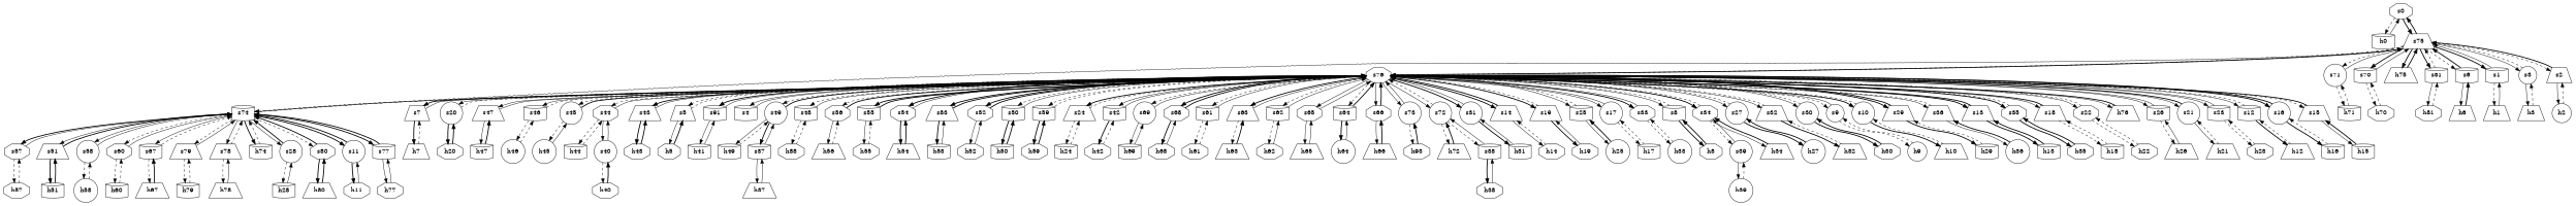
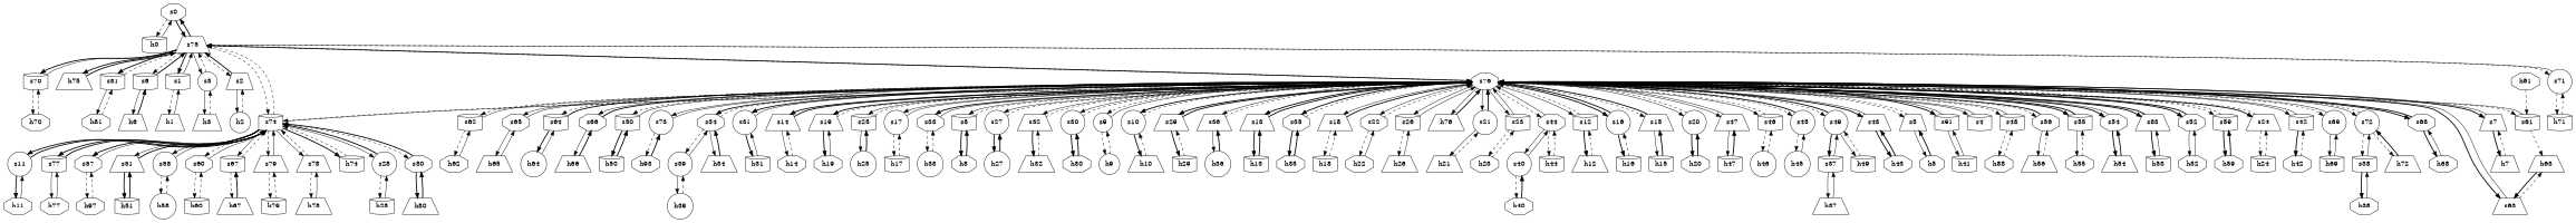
  strict digraph {
    node [shape=cylinder type=switch]
    edge [capacity="1Gbps" cost=1 dst_port=1 src_port=1 style=dashed]
    s0 [shape=octagon]
    h0 [ip="111.0.0.0" mac="00:00:00:00:0:0" type=host]
    s75 [shape=trapezium]
    s76 [shape=octagon]
    s74
    s71 [shape=circle]
    s70
    h75 [ip="111.0.75.75" mac="00:00:00:00:75:75" shape=trapezium type=host]
    s81
    s6
    s1
    s3 [shape=circle]
    s2 [shape=trapezium]
    s7 [shape=trapezium]
    s20 [shape=circle]
    s47 [shape=trapezium]
    s46
    s45 [shape=circle]
    s44 [shape=octagon]
    s43 [shape=trapezium]
    s5 [shape=trapezium]
    n22 [label=s91]
    s4
    s49 [shape=circle]
    s48
    s56 [shape=octagon]
    s55
    s54 [shape=octagon]
    n29 [label=s83 shape=trapezium]
    s52 [shape=octagon]
    s50
    s59
    s24 [shape=trapezium]
    s42
    s69 [shape=circle]
    s68 [shape=octagon]
    s61
    s63 [shape=trapezium]
    s62
    s65 [shape=octagon]
    s64
    s66 [shape=octagon]
    s73 [shape=circle]
    s72 [shape=circle]
    s31 [shape=circle]
    s14 [shape=trapezium]
    s19 [shape=trapezium]
    s25
    s17 [shape=circle]
    s33 [shape=octagon]
    s8
    s34 [shape=octagon]
    s27 [shape=circle]
    s32 [shape=trapezium]
    s30 [shape=circle]
    s9 [shape=circle]
    s10 [shape=circle]
    s29 [shape=trapezium]
    s36 [shape=trapezium]
    s13 [shape=trapezium]
    s35 [shape=octagon]
    s18 [shape=trapezium]
    s22 [shape=octagon]
    h76 [ip="111.0.76.76" mac="00:00:00:00:76:76" shape=trapezium type=host]
    s26
    s21 [shape=circle]
    s23
    s12
    s16 [shape=circle]
    s15 [shape=trapezium]
    s57 [shape=octagon]
    s51 [shape=trapezium]
    s58 [shape=circle]
    s60 [shape=octagon]
    s67
    s79 [shape=trapezium]
    s78 [shape=trapezium]
    h74 [ip="111.0.74.74" mac="00:00:00:00:74:74" type=host]
    s28 [shape=circle]
    s80 [shape=octagon]
    s11 [shape=circle]
    s77
    h71 [ip="111.0.71.71" mac="00:00:00:00:71:71" type=host]
    h70 [ip="111.0.70.70" mac="00:00:00:00:70:70" shape=octagon type=host]
    h81 [ip="111.0.81.81" mac="00:00:00:00:81:81" shape=octagon type=host]
    h6 [ip="111.0.6.6" mac="00:00:00:00:6:6" shape=trapezium type=host]
    h1 [ip="111.0.1.1" mac="00:00:00:00:1:1" shape=trapezium type=host]
    h3 [ip="111.0.3.3" mac="00:00:00:00:3:3" shape=trapezium type=host]
    h2 [ip="111.0.2.2" mac="00:00:00:00:2:2" shape=circle type=host]
    h7 [ip="111.0.7.7" mac="00:00:00:00:7:7" shape=trapezium type=host]
    h20 [ip="111.0.20.20" mac="00:00:00:00:20:20" shape=octagon type=host]
    h47 [ip="111.0.47.47" mac="00:00:00:00:47:47" type=host]
    h46 [ip="111.0.46.46" mac="00:00:00:00:46:46" shape=circle type=host]
    h45 [ip="111.0.45.45" mac="00:00:00:00:45:45" shape=circle type=host]
    h44 [ip="111.0.44.44" mac="00:00:00:00:44:44" type=host]
    s40 [shape=circle]
    h43 [ip="111.0.43.43" mac="00:00:00:00:43:43" shape=octagon type=host]
    h5 [ip="111.0.5.5" mac="00:00:00:00:5:5" shape=octagon type=host]
    h41 [ip="111.0.41.41" mac="00:00:00:00:41:41" type=host]
    h49 [ip="111.0.49.49" mac="00:00:00:00:49:49" type=host]
    s37
    n102 [ip="111.0.48.48" label=h88 mac="00:00:00:00:48:48" shape=octagon type=host]
    h56 [ip="111.0.56.56" mac="00:00:00:00:56:56" shape=trapezium type=host]
    h55 [ip="111.0.55.55" mac="00:00:00:00:55:55" shape=octagon type=host]
    h54 [ip="111.0.54.54" mac="00:00:00:00:54:54" shape=trapezium type=host]
    h53 [ip="111.0.53.53" mac="00:00:00:00:53:53" type=host]
    h52 [ip="111.0.52.52" mac="00:00:00:00:52:52" shape=octagon type=host]
    h50 [ip="111.0.50.50" mac="00:00:00:00:50:50" type=host]
    h59 [ip="111.0.59.59" mac="00:00:00:00:59:59" shape=octagon type=host]
    h24 [ip="111.0.24.24" mac="00:00:00:00:24:24" type=host]
    h42 [ip="111.0.42.42" mac="00:00:00:00:42:42" shape=octagon type=host]
    h69 [ip="111.0.69.69" mac="00:00:00:00:69:69" type=host]
    h68 [ip="111.0.68.68" mac="00:00:00:00:68:68" shape=octagon type=host]
    h61 [ip="111.0.61.61" mac="00:00:00:00:61:61" shape=octagon type=host]
    h63 [ip="111.0.63.63" mac="00:00:00:00:63:63" shape=trapezium type=host]
    h62 [ip="111.0.62.62" mac="00:00:00:00:62:62" shape=octagon type=host]
    h65 [ip="111.0.65.65" mac="00:00:00:00:65:65" shape=trapezium type=host]
    h64 [ip="111.0.64.64" mac="00:00:00:00:64:64" shape=circle type=host]
    h66 [ip="111.0.66.66" mac="00:00:00:00:66:66" shape=trapezium type=host]
    n120 [ip="111.0.73.73" label=h93 mac="00:00:00:00:73:73" shape=octagon type=host]
    h72 [ip="111.0.72.72" mac="00:00:00:00:72:72" shape=trapezium type=host]
    s38
    h31 [ip="111.0.31.31" mac="00:00:00:00:31:31" type=host]
    h14 [ip="111.0.14.14" mac="00:00:00:00:14:14" shape=octagon type=host]
    h19 [ip="111.0.19.19" mac="00:00:00:00:19:19" shape=octagon type=host]
    h25 [ip="111.0.25.25" mac="00:00:00:00:25:25" shape=circle type=host]
    h17 [ip="111.0.17.17" mac="00:00:00:00:17:17" type=host]
    h33 [ip="111.0.33.33" mac="00:00:00:00:33:33" shape=circle type=host]
    h8 [ip="111.0.8.8" mac="00:00:00:00:8:8" shape=octagon type=host]
    s39 [shape=circle]
    h34 [ip="111.0.34.34" mac="00:00:00:00:34:34" shape=trapezium type=host]
    h27 [ip="111.0.27.27" mac="00:00:00:00:27:27" shape=circle type=host]
    h32 [ip="111.0.32.32" mac="00:00:00:00:32:32" shape=trapezium type=host]
    h30 [ip="111.0.30.30" mac="00:00:00:00:30:30" shape=octagon type=host]
    h9 [ip="111.0.9.9" mac="00:00:00:00:9:9" shape=circle type=host]
    h10 [ip="111.0.10.10" mac="00:00:00:00:10:10" shape=trapezium type=host]
    h29 [ip="111.0.29.29" mac="00:00:00:00:29:29" type=host]
    h36 [ip="111.0.36.36" mac="00:00:00:00:36:36" shape=circle type=host]
    h13 [ip="111.0.13.13" mac="00:00:00:00:13:13" type=host]
    h35 [ip="111.0.35.35" mac="00:00:00:00:35:35" shape=octagon type=host]
    h18 [ip="111.0.18.18" mac="00:00:00:00:18:18" type=host]
    h22 [ip="111.0.22.22" mac="00:00:00:00:22:22" shape=octagon type=host]
    h26 [ip="111.0.26.26" mac="00:00:00:00:26:26" shape=trapezium type=host]
    h21 [ip="111.0.21.21" mac="00:00:00:00:21:21" shape=trapezium type=host]
    h23 [ip="111.0.23.23" mac="00:00:00:00:23:23" shape=octagon type=host]
    h12 [ip="111.0.12.12" mac="00:00:00:00:12:12" shape=trapezium type=host]
    h16 [ip="111.0.16.16" mac="00:00:00:00:16:16" type=host]
    h15 [ip="111.0.15.15" mac="00:00:00:00:15:15" type=host]
    h40 [ip="111.0.40.40" mac="00:00:00:00:40:40" shape=octagon type=host]
    h37 [ip="111.0.37.37" mac="00:00:00:00:37:37" shape=trapezium type=host]
-   h57 [ip="111.0.57.57" mac="00:00:00:00:57:57" shape=octagon type=host]
+   h57 [ip="111.0.57.57" mac="00:00:00:00:57:57" shape=octagon type=host label=h97]
    h51 [ip="111.0.51.51" mac="00:00:00:00:51:51" type=host]
    h58 [ip="111.0.58.58" mac="00:00:00:00:58:58" shape=circle type=host]
    h60 [ip="111.0.60.60" mac="00:00:00:00:60:60" type=host]
    h67 [ip="111.0.67.67" mac="00:00:00:00:67:67" shape=trapezium type=host]
    h79 [ip="111.0.79.79" mac="00:00:00:00:79:79" type=host]
    h78 [ip="111.0.78.78" mac="00:00:00:00:78:78" shape=trapezium type=host]
    h28 [ip="111.0.28.28" mac="00:00:00:00:28:28" type=host]
    h80 [ip="111.0.80.80" mac="00:00:00:00:80:80" shape=trapezium type=host]
    h11 [ip="111.0.11.11" mac="00:00:00:00:11:11" shape=octagon type=host]
    h77 [ip="111.0.77.77" mac="00:00:00:00:77:77" shape=octagon type=host]
    h38 [ip="111.0.38.38" mac="00:00:00:00:38:38" shape=octagon type=host]
    h39 [ip="111.0.39.39" mac="00:00:00:00:39:39" shape=circle type=host]
    s0 -> h0
    s0 -> s75 [dst_port=2 src_port=2 style=bold]
    h0 -> s0 [style=solid]
    s75 -> s0 [dst_port=2 src_port=2 style=bold]
    s75 -> s76 [dst_port=59 src_port=10]
    s75 -> s74 [dst_port=14 src_port=9]
    s75 -> s71 [dst_port=2 src_port=8]
    s75 -> s70 [dst_port=2 src_port=7 style=bold]
    s75 -> h75 [style=bold]
    s75 -> s81 [dst_port=2 src_port=11 style=bold]
    s75 -> s6 [dst_port=2 src_port=6]
    s75 -> s1 [dst_port=2 src_port=3 style=bold]
    s75 -> s3 [dst_port=2 src_port=5 style=solid]
    s75 -> s2 [dst_port=2 src_port=4]
    s76 -> s75 [dst_port=10 src_port=59 style=bold]
    s76 -> s74 [dst_port=9 src_port=58]
    s76 -> s7 [dst_port=2 src_port=4 style=bold]
    s76 -> s20 [dst_port=2 src_port=16 style=solid]
    s76 -> s47 [dst_port=2 src_port=38 style=solid]
    s76 -> s46 [dst_port=2 src_port=37 style=solid]
    s76 -> s45 [dst_port=2 src_port=36]
    s76 -> s44 [dst_port=3 src_port=35]
    s76 -> s43 [dst_port=2 src_port=34 style=bold]
    s76 -> s5 [dst_port=2 src_port=3]
    s76 -> n22 [dst_port=2 src_port=32 style=bold]
    s76 -> s4 [dst_port=2 src_port=2 style=solid]
    s76 -> s49 [dst_port=3 src_port=40]
    s76 -> s48 [dst_port=2 src_port=39]
    s76 -> s56 [dst_port=2 src_port=46]
    s76 -> s55 [dst_port=2 src_port=45 style=bold]
    s76 -> s54 [dst_port=2 src_port=44 style=bold]
    s76 -> n29 [dst_port=2 src_port=43 style=bold]
    s76 -> s52 [dst_port=2 src_port=42 style=bold]
    s76 -> s50 [dst_port=2 src_port=41]
    s76 -> s59 [dst_port=2 src_port=47]
    s76 -> s24 [dst_port=2 src_port=20 style=bold]
    s76 -> s42 [dst_port=2 src_port=33 style=solid]
    s76 -> s69 [dst_port=2 src_port=55]
    s76 -> s68 [dst_port=2 src_port=54 style=bold]
    s76 -> s61 [dst_port=2 src_port=48]
    s76 -> s63 [dst_port=2 src_port=50 style=bold]
    s76 -> s62 [dst_port=2 src_port=49]
    s76 -> s65 [dst_port=2 src_port=52 style=solid]
    s76 -> s64 [dst_port=2 src_port=51]
    s76 -> s66 [dst_port=2 src_port=53 style=solid]
    s76 -> s73 [dst_port=2 src_port=57 style=solid]
    s76 -> s72 [dst_port=3 src_port=56 style=solid]
    s76 -> s31 [dst_port=2 src_port=26 style=bold]
    s76 -> s14 [dst_port=2 src_port=10 style=bold]
    s76 -> s19 [dst_port=2 src_port=15 style=bold]
    s76 -> s25 [dst_port=2 src_port=21 style=solid]
    s76 -> s17 [dst_port=2 src_port=13 style=solid]
    s76 -> s33 [dst_port=2 src_port=28 style=bold]
    s76 -> s8 [dst_port=2 src_port=5 style=solid]
    s76 -> s34 [dst_port=2 src_port=29 style=bold]
    s76 -> s27 [dst_port=2 src_port=23 style=solid]
    s76 -> s32 [dst_port=2 src_port=27 style=solid]
    s76 -> s30 [dst_port=2 src_port=25 style=solid]
    s76 -> s9 [dst_port=2 src_port=6]
    s76 -> s10 [dst_port=2 src_port=7 style=bold]
    s76 -> s29 [dst_port=2 src_port=24 style=bold]
    s76 -> s36 [dst_port=2 src_port=31 style=solid]
    s76 -> s13 [dst_port=2 src_port=9 style=bold]
    s76 -> s35 [dst_port=2 src_port=30 style=bold]
    s76 -> s18 [dst_port=2 src_port=14 style=solid]
    s76 -> s22 [dst_port=2 src_port=18 style=solid]
    s76 -> h76 [style=solid]
    s76 -> s26 [dst_port=2 src_port=22 style=solid]
    s76 -> s21 [dst_port=2 src_port=17 style=solid]
    s76 -> s23 [dst_port=2 src_port=19 style=solid]
    s76 -> s12 [dst_port=2 src_port=8 style=solid]
    s76 -> s16 [dst_port=2 src_port=12 style=bold]
    s76 -> s15 [dst_port=2 src_port=11]
    s74 -> s75 [dst_port=9 src_port=14]
    s74 -> s76 [dst_port=58 src_port=9 style=solid]
    s74 -> s57 [dst_port=2 src_port=5 style=bold]
    s74 -> s51 [dst_port=2 src_port=4 style=solid]
    s74 -> s58 [dst_port=2 src_port=6 style=solid]
    s74 -> s60 [dst_port=2 src_port=7]
    s74 -> s67 [dst_port=2 src_port=8 style=solid]
    s74 -> s79 [dst_port=2 src_port=12]
    s74 -> s78 [dst_port=2 src_port=11 style=solid]
    s74 -> h74 [style=bold]
    s74 -> s28 [dst_port=2 src_port=3 style=solid]
    s74 -> s80 [dst_port=2 src_port=13]
    s74 -> s11 [dst_port=2 src_port=2 style=bold]
    s74 -> s77 [dst_port=2 src_port=10 style=bold]
    s71 -> s75 [dst_port=8 src_port=2 style=solid]
    s71 -> h71
    s70 -> s75 [dst_port=7 src_port=2 style=solid]
    s70 -> h70
    h75 -> s75 [style=bold]
    s81 -> s75 [dst_port=11 src_port=2]
    s81 -> h81 [style=solid]
    s6 -> s75 [dst_port=6 src_port=2 style=bold]
    s6 -> h6 [style=solid]
    s1 -> s75 [dst_port=3 src_port=2 style=solid]
    s1 -> h1
    s3 -> s75 [dst_port=5 src_port=2]
    s3 -> h3 [style=solid]
    s2 -> s75 [dst_port=4 src_port=2 style=bold]
    s2 -> h2 [style=solid]
    s7 -> s76 [dst_port=4 src_port=2 style=solid]
    s7 -> h7 [style=bold]
    s20 -> s76 [dst_port=16 src_port=2]
    s20 -> h20 [style=bold]
    s47 -> s76 [dst_port=38 src_port=2 style=solid]
    s47 -> h47 [style=solid]
    s46 -> s76 [dst_port=37 src_port=2]
    s46 -> h46
    s45 -> s76 [dst_port=36 src_port=2 style=bold]
    s45 -> h45
    s44 -> s76 [dst_port=35 src_port=3 style=solid]
    s44 -> h44
    s44 -> s40 [dst_port=2 src_port=2 style=solid]
    s43 -> s76 [dst_port=34 src_port=2 style=solid]
    s43 -> h43 [style=bold]
    s5 -> s76 [dst_port=3 src_port=2]
    s5 -> h5 [style=solid]
    n22 -> s76 [dst_port=32 src_port=2 style=solid]
    n22 -> h41 [style=solid]
    s4 -> s76 [dst_port=2 src_port=2 style=solid]
    s49 -> s76 [dst_port=40 src_port=3 style=bold]
    s49 -> h49 [style=solid]
    s49 -> s37 [dst_port=2 src_port=2 style=bold]
    s48 -> s76 [dst_port=39 src_port=2 style=solid]
    s48 -> n102
    s56 -> s76 [dst_port=46 src_port=2 style=bold]
    s56 -> h56 [style=solid]
    s55 -> s76 [dst_port=45 src_port=2 style=bold]
    s55 -> h55 [style=solid]
    s54 -> s76 [dst_port=44 src_port=2 style=solid]
    s54 -> h54 [style=bold]
    n29 -> s76 [dst_port=43 src_port=2 style=bold]
    n29 -> h53 [style=bold]
    s52 -> s76 [dst_port=42 src_port=2 style=bold]
    s52 -> h52 [style=solid]
    s50 -> s76 [dst_port=41 src_port=2 style=solid]
    s50 -> h50 [style=bold]
    s59 -> s76 [dst_port=47 src_port=2]
    s59 -> h59 [style=bold]
    s24 -> s76 [dst_port=20 src_port=2]
    s24 -> h24
    s42 -> s76 [dst_port=33 src_port=2 style=solid]
    s42 -> h42 [style=bold]
    s69 -> s76 [dst_port=55 src_port=2 style=solid]
    s69 -> h69 [style=solid]
    s68 -> s76 [dst_port=54 src_port=2 style=bold]
    s68 -> h68 [style=bold]
    s61 -> s76 [dst_port=48 src_port=2 style=solid]
-   s61 -> h61
+   s61 -> h63
    s63 -> s76 [dst_port=50 src_port=2 style=solid]
    s63 -> h63
    s62 -> s76 [dst_port=49 src_port=2 style=solid]
    s62 -> h62
    s65 -> s76 [dst_port=52 src_port=2 style=solid]
    s65 -> h65 [style=solid]
    s64 -> s76 [dst_port=51 src_port=2 style=bold]
    s64 -> h64 [style=bold]
    s66 -> s76 [dst_port=53 src_port=2 style=bold]
    s66 -> h66 [style=solid]
    s73 -> s76 [dst_port=57 src_port=2 style=solid]
    s73 -> n120
    s72 -> s76 [dst_port=56 src_port=3]
    s72 -> h72
    s72 -> s38 [dst_port=2 src_port=2]
    s31 -> s76 [dst_port=26 src_port=2 style=solid]
    s31 -> h31 [style=bold]
    s14 -> s76 [dst_port=10 src_port=2 style=bold]
    s14 -> h14 [style=solid]
    s19 -> s76 [dst_port=15 src_port=2]
    s19 -> h19 [style=bold]
    s25 -> s76 [dst_port=21 src_port=2]
    s25 -> h25 [style=solid]
    s17 -> s76 [dst_port=13 src_port=2 style=solid]
    s17 -> h17
    s33 -> s76 [dst_port=28 src_port=2 style=solid]
    s33 -> h33
    s8 -> s76 [dst_port=5 src_port=2]
    s8 -> h8 [style=bold]
    s34 -> s76 [dst_port=29 src_port=2]
    s34 -> s39 [dst_port=2 src_port=3]
    s34 -> h34 [style=solid]
    s27 -> s76 [dst_port=23 src_port=2]
    s27 -> h27 [style=bold]
    s32 -> s76 [dst_port=27 src_port=2]
    s32 -> h32 [style=bold]
    s30 -> s76 [dst_port=25 src_port=2]
    s30 -> h30 [style=bold]
    s9 -> s76 [dst_port=6 src_port=2 style=solid]
    s9 -> h9
    s10 -> s76 [dst_port=7 src_port=2]
    s10 -> h10 [style=bold]
    s29 -> s76 [dst_port=24 src_port=2 style=bold]
    s29 -> h29 [style=bold]
    s36 -> s76 [dst_port=31 src_port=2]
    s36 -> h36 [style=solid]
    s13 -> s76 [dst_port=9 src_port=2 style=bold]
    s13 -> h13 [style=bold]
    s35 -> s76 [dst_port=30 src_port=2]
    s35 -> h35 [style=bold]
    s18 -> s76 [dst_port=14 src_port=2 style=bold]
    s18 -> h18
    s22 -> s76 [dst_port=18 src_port=2]
    s22 -> h22
    h76 -> s76 [style=bold]
    s26 -> s76 [dst_port=22 src_port=2 style=solid]
    s26 -> h26
    s21 -> s76 [dst_port=17 src_port=2 style=bold]
    s21 -> h21 [style=solid]
    s23 -> s76 [dst_port=19 src_port=2 style=solid]
    s23 -> h23
    s12 -> s76 [dst_port=8 src_port=2]
    s12 -> h12 [style=bold]
    s16 -> s76 [dst_port=12 src_port=2 style=bold]
    s16 -> h16 [style=bold]
    s15 -> s76 [dst_port=11 src_port=2 style=bold]
    s15 -> h15 [style=solid]
    s57 -> s74 [dst_port=5 src_port=2 style=solid]
    s57 -> h57
    s51 -> s74 [dst_port=4 src_port=2 style=bold]
    s51 -> h51 [style=bold]
    s58 -> s74 [dst_port=6 src_port=2 style=solid]
    s58 -> h58
    s60 -> s74 [dst_port=7 src_port=2 style=solid]
    s60 -> h60
    s67 -> s74 [dst_port=8 src_port=2]
    s67 -> h67
    s79 -> s74 [dst_port=12 src_port=2 style=solid]
    s79 -> h79
    s78 -> s74 [dst_port=11 src_port=2]
    s78 -> h78
    h74 -> s74
    s28 -> s74 [dst_port=3 src_port=2 style=bold]
    s28 -> h28
    s80 -> s74 [dst_port=13 src_port=2 style=bold]
    s80 -> h80 [style=bold]
    s11 -> s74 [dst_port=2 src_port=2 style=bold]
    s11 -> h11 [style=bold]
    s77 -> s74 [dst_port=10 src_port=2 style=bold]
    s77 -> h77 [style=solid]
    h71 -> s71
    h70 -> s70
    h81 -> s81
    h6 -> s6 [style=bold]
    h1 -> s1 [style=solid]
    h3 -> s3
    h2 -> s2
    h7 -> s7
    h20 -> s20 [style=bold]
    h47 -> s47 [style=bold]
    h46 -> s46
    h45 -> s45 [style=solid]
    h44 -> s44
    s40 -> s44 [dst_port=2 src_port=2 style=solid]
    s40 -> h40
    h43 -> s43 [style=bold]
    h5 -> s5 [style=bold]
    h41 -> n22 [style=solid]
    h49 -> s49
    s37 -> s49 [dst_port=2 src_port=2 style=solid]
    s37 -> h37 [style=solid]
    n102 -> s48
    h56 -> s56
    h55 -> s55
    h54 -> s54 [style=bold]
    h53 -> n29 [style=solid]
    h52 -> s52 [style=solid]
    h50 -> s50 [style=bold]
    h59 -> s59 [style=bold]
    h24 -> s24
    h42 -> s42
    h69 -> s69 [style=solid]
    h68 -> s68 [style=solid]
    h61 -> s61
    h63 -> s63 [style=bold]
    h62 -> s62 [style=solid]
    h65 -> s65 [style=solid]
    h64 -> s64 [style=solid]
    h66 -> s66 [style=bold]
    n120 -> s73 [style=bold]
    h72 -> s72 [style=bold]
    s38 -> s72 [dst_port=2 src_port=2 style=solid]
    s38 -> h38 [style=bold]
    h31 -> s31 [style=solid]
    h14 -> s14
    h19 -> s19 [style=solid]
    h25 -> s25 [style=bold]
    h17 -> s17
    h33 -> s33
    h8 -> s8 [style=bold]
    s39 -> s34 [dst_port=3 src_port=2 style=solid]
    s39 -> h39 [style=solid]
    h34 -> s34 [style=bold]
    h27 -> s27 [style=bold]
    h32 -> s32
    h30 -> s30 [style=bold]
    h9 -> s9
    h10 -> s10
    h29 -> s29
    h36 -> s36 [style=bold]
    h13 -> s13 [style=bold]
    h35 -> s35 [style=bold]
    h18 -> s18
-   h22 -> s22
+   h22 -> s22 [style=solid]
    h26 -> s26 [style=solid]
    h21 -> s21
    h23 -> s23
    h12 -> s12
    h16 -> s16
    h15 -> s15 [style=bold]
    h40 -> s40 [style=bold]
    h37 -> s37 [style=solid]
    h57 -> s57
    h51 -> s51 [style=bold]
    h58 -> s58
    h60 -> s60
    h67 -> s67 [style=bold]
    h79 -> s79
    h78 -> s78 [style=solid]
    h28 -> s28 [style=solid]
    h80 -> s80 [style=bold]
    h11 -> s11 [style=solid]
    h77 -> s77 [style=solid]
    h38 -> s38 [style=solid]
    h39 -> s39
  }
